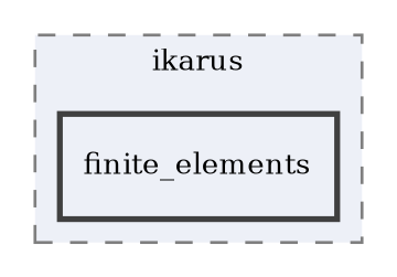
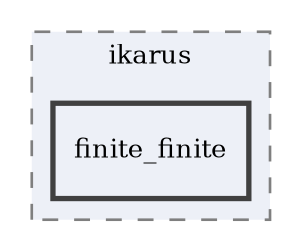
  digraph {
    compound=true
    fontname="DejaVu Serif"
-   n1 [color=grey25 fillcolor="#edf0f7" fontname="DejaVu Serif" fontsize=10 label=finite_elements shape=box style="filled,bold,"]
+   n1 [color=grey25 fillcolor="#edf0f7" fontname="DejaVu Serif" fontsize=10 label=finite_finite shape=box style="filled,bold,"]
    subgraph cluster_1 {
      bgcolor="#edf0f7"
      fontsize=10
      label=ikarus
      pencolor=grey50
      style="filled,dashed,"
      n1
    }
  }
